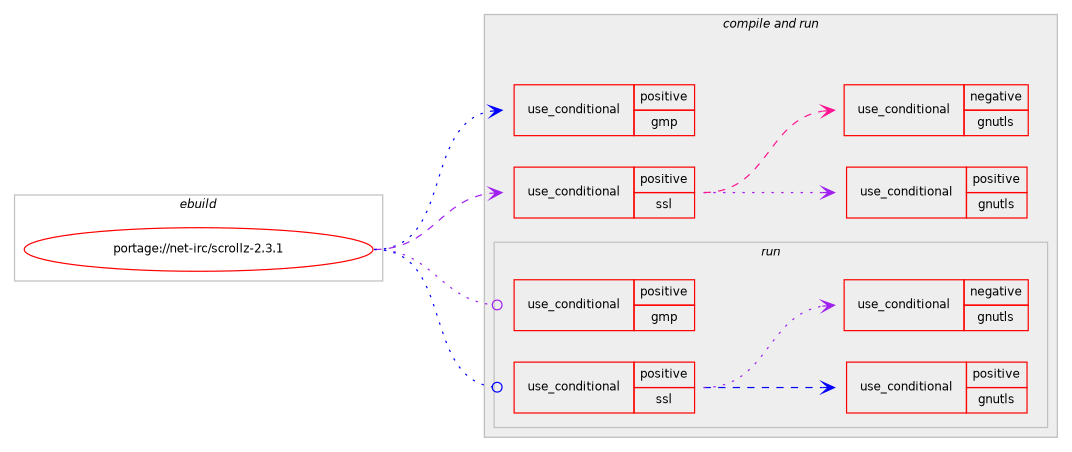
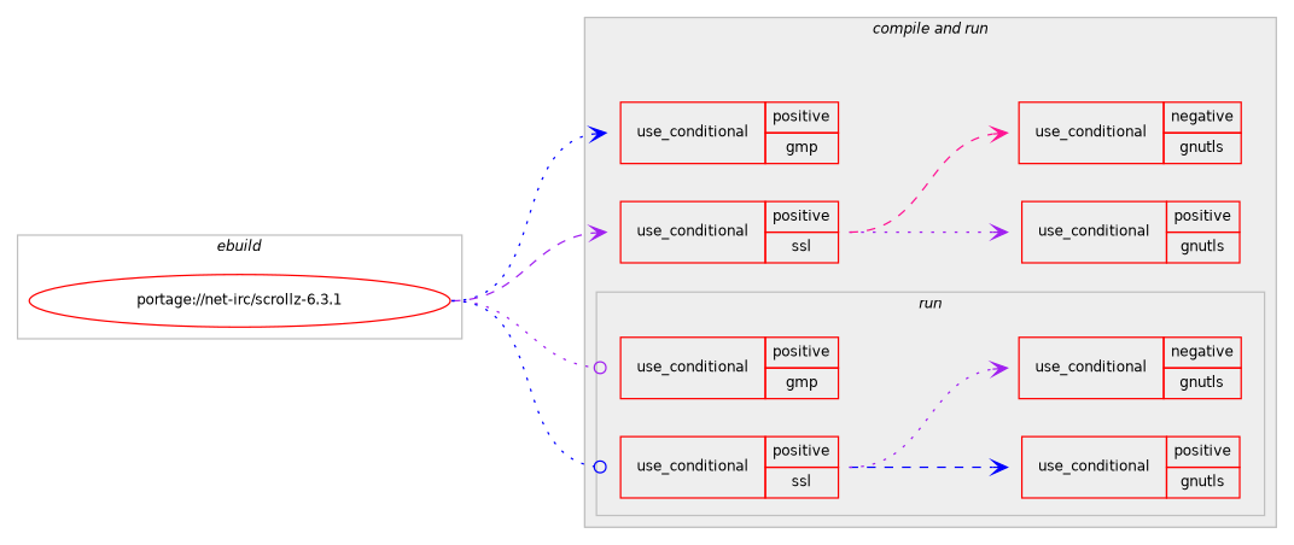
  digraph {
    compound=true
    concentrate=true
    fontname=Helvetica
    fontsize=10
    newrank=true
    rankdir=LR
    ranksep=1.5
    node [color=red fontname=Helvetica fontsize=10 shape=none]
    edge [arrowhead=vee headport=w style=dotted tailport=e weight=20 color=purple]
-   n1 [label="portage://net-irc/scrollz-2.3.1" width=4 shape=""]
+   n1 [label="portage://net-irc/scrollz-6.3.1" width=4 shape=""]
    n2 [label=<<TABLE BORDER="0" CELLBORDER="1" CELLSPACING="0" CELLPADDING="4"><TR><TD ROWSPAN="3" CELLPADDING="10">use_conditional</TD></TR><TR><TD>positive</TD></TR><TR><TD>gmp</TD></TR></TABLE>>]
    n3 [label=<<TABLE BORDER="0" CELLBORDER="1" CELLSPACING="0" CELLPADDING="4"><TR><TD ROWSPAN="3" CELLPADDING="10">use_conditional</TD></TR><TR><TD>positive</TD></TR><TR><TD>gnutls</TD></TR></TABLE>>]
    n4 [label=<<TABLE BORDER="0" CELLBORDER="1" CELLSPACING="0" CELLPADDING="4"><TR><TD ROWSPAN="3" CELLPADDING="10">use_conditional</TD></TR><TR><TD>negative</TD></TR><TR><TD>gnutls</TD></TR></TABLE>>]
    n5 [label=<<TABLE BORDER="0" CELLBORDER="1" CELLSPACING="0" CELLPADDING="4"><TR><TD ROWSPAN="3" CELLPADDING="10">use_conditional</TD></TR><TR><TD>positive</TD></TR><TR><TD>ssl</TD></TR></TABLE>>]
    n6 [label=<<TABLE BORDER="0" CELLBORDER="1" CELLSPACING="0" CELLPADDING="4"><TR><TD ROWSPAN="3" CELLPADDING="10">use_conditional</TD></TR><TR><TD>positive</TD></TR><TR><TD>gmp</TD></TR></TABLE>>]
    n7 [label=<<TABLE BORDER="0" CELLBORDER="1" CELLSPACING="0" CELLPADDING="4"><TR><TD ROWSPAN="3" CELLPADDING="10">use_conditional</TD></TR><TR><TD>positive</TD></TR><TR><TD>gnutls</TD></TR></TABLE>>]
    n8 [label=<<TABLE BORDER="0" CELLBORDER="1" CELLSPACING="0" CELLPADDING="4"><TR><TD ROWSPAN="3" CELLPADDING="10">use_conditional</TD></TR><TR><TD>negative</TD></TR><TR><TD>gnutls</TD></TR></TABLE>>]
    n9 [label=<<TABLE BORDER="0" CELLBORDER="1" CELLSPACING="0" CELLPADDING="4"><TR><TD ROWSPAN="3" CELLPADDING="10">use_conditional</TD></TR><TR><TD>positive</TD></TR><TR><TD>ssl</TD></TR></TABLE>>]
    subgraph cluster_1 {
      color=gray
      label=<<i>ebuild</i>>
      rank=same
      n1
    }
    subgraph cluster_2 {
      color=gray
      label=<<i>dependencies</i>>
      subgraph cluster_3 {
        color=gray
        fillcolor="#eeeeee"
        label=<<i>compile</i>>
        style=filled
        subgraph sub_4 {
          color=gray
          fillcolor="#eeeeee"
          label=<<i>compile</i>>
          style=filled
          n2
        }
        subgraph sub_5 {
          color=gray
          fillcolor="#eeeeee"
          label=<<i>compile</i>>
          style=filled
          n5
          subgraph sub_6 {
            color=gray
            fillcolor="#eeeeee"
            label=<<i>compile</i>>
            style=filled
            n3
          }
          subgraph sub_7 {
            color=gray
            fillcolor="#eeeeee"
            label=<<i>compile</i>>
            style=filled
            n4
          }
        }
      }
      subgraph cluster_8 {
        color=gray
        fillcolor="#eeeeee"
        label=<<i>compile and run</i>>
        style=filled
      }
      subgraph cluster_9 {
        color=gray
        fillcolor="#eeeeee"
        label=<<i>run</i>>
        style=filled
        subgraph sub_10 {
          color=gray
          fillcolor="#eeeeee"
          label=<<i>run</i>>
          style=filled
          n6
        }
        subgraph sub_11 {
          color=gray
          fillcolor="#eeeeee"
          label=<<i>run</i>>
          style=filled
          n9
          subgraph sub_12 {
            color=gray
            fillcolor="#eeeeee"
            label=<<i>run</i>>
            style=filled
            n7
          }
          subgraph sub_13 {
            color=gray
            fillcolor="#eeeeee"
            label=<<i>run</i>>
            style=filled
            n8
          }
        }
      }
    }
    subgraph cluster_14 {
      color=gray
      label=<<i>candidates</i>>
      rank=same
    }
    n1 -> n2 [color=blue]
    n1 -> n5 [style=dashed]
    n1 -> n6 [arrowhead=odot]
    n1 -> n9 [arrowhead=odot color=blue]
    n5 -> n3
    n5 -> n4 [style=dashed color=deeppink]
    n9 -> n7 [style=dashed color=blue]
    n9 -> n8
  }
